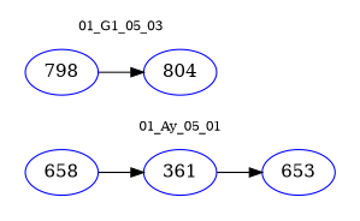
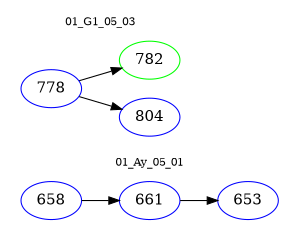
  digraph {
    rankdir=LR
    node [color=blue]
    edge [color=black]
-   n1 [label=361]
+   n1 [label=661]
    n2 [label=653]
    n3 [label=658]
-   n4 [label=798]
+   n4 [label=778]
    n5 [label=804]
+   n6 [color=green label=782]
    subgraph cluster_1 {
      color=white
      fontsize=10
      label="01_Ay_05_01"
      n1
      n2
      n3
    }
    subgraph cluster_2 {
      color=white
      fontsize=10
      label="01_G1_05_03"
      n4
      n5
+     n6
    }
    n1 -> n2
    n3 -> n1
    n4 -> n5
+   n4 -> n6
  }
